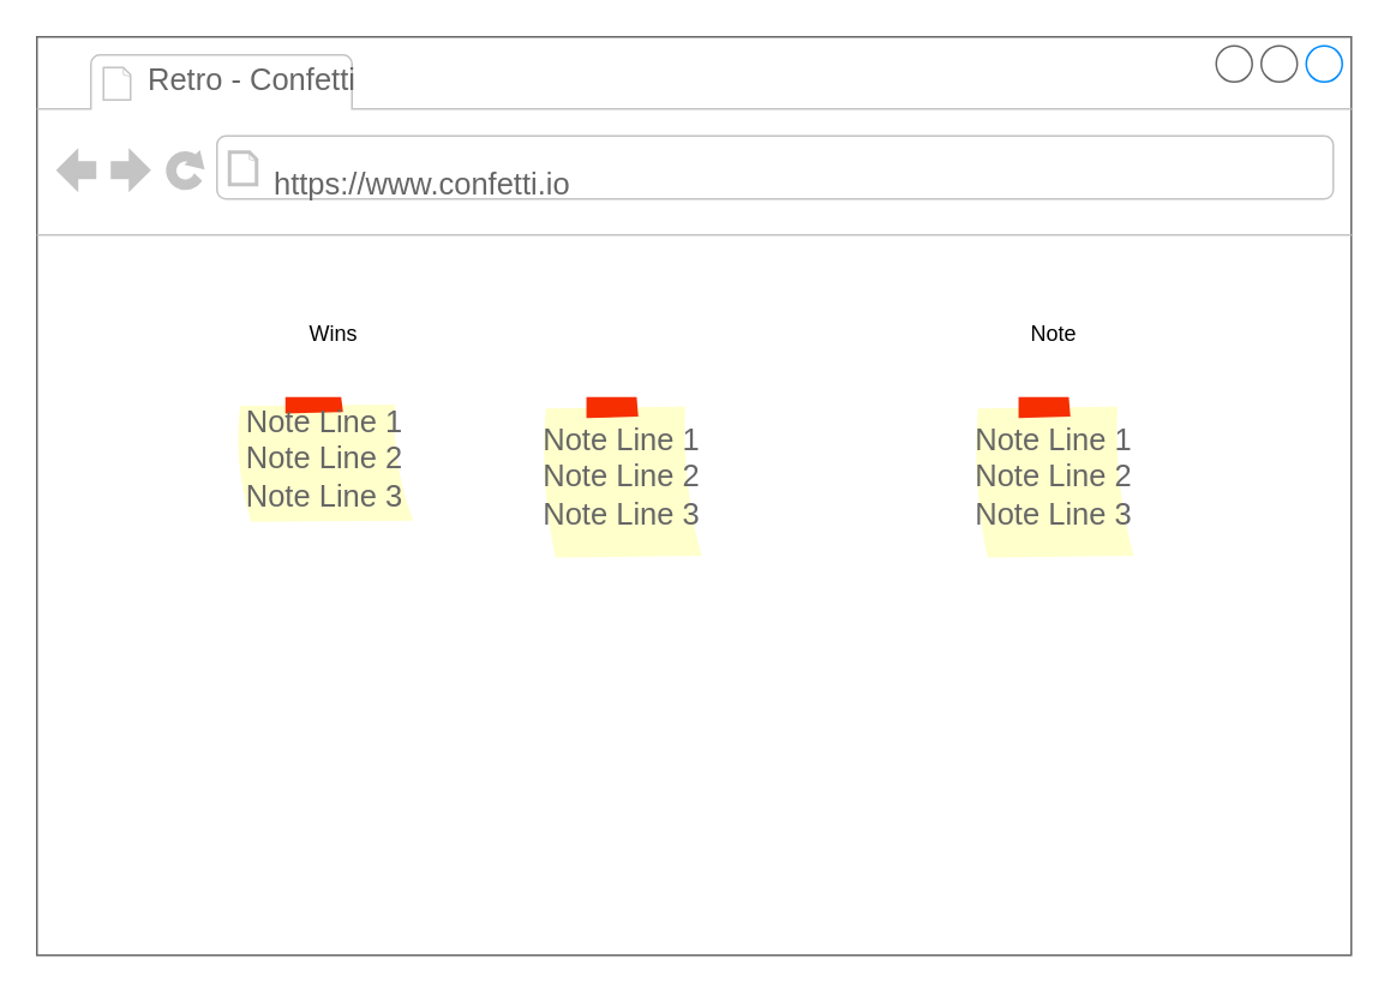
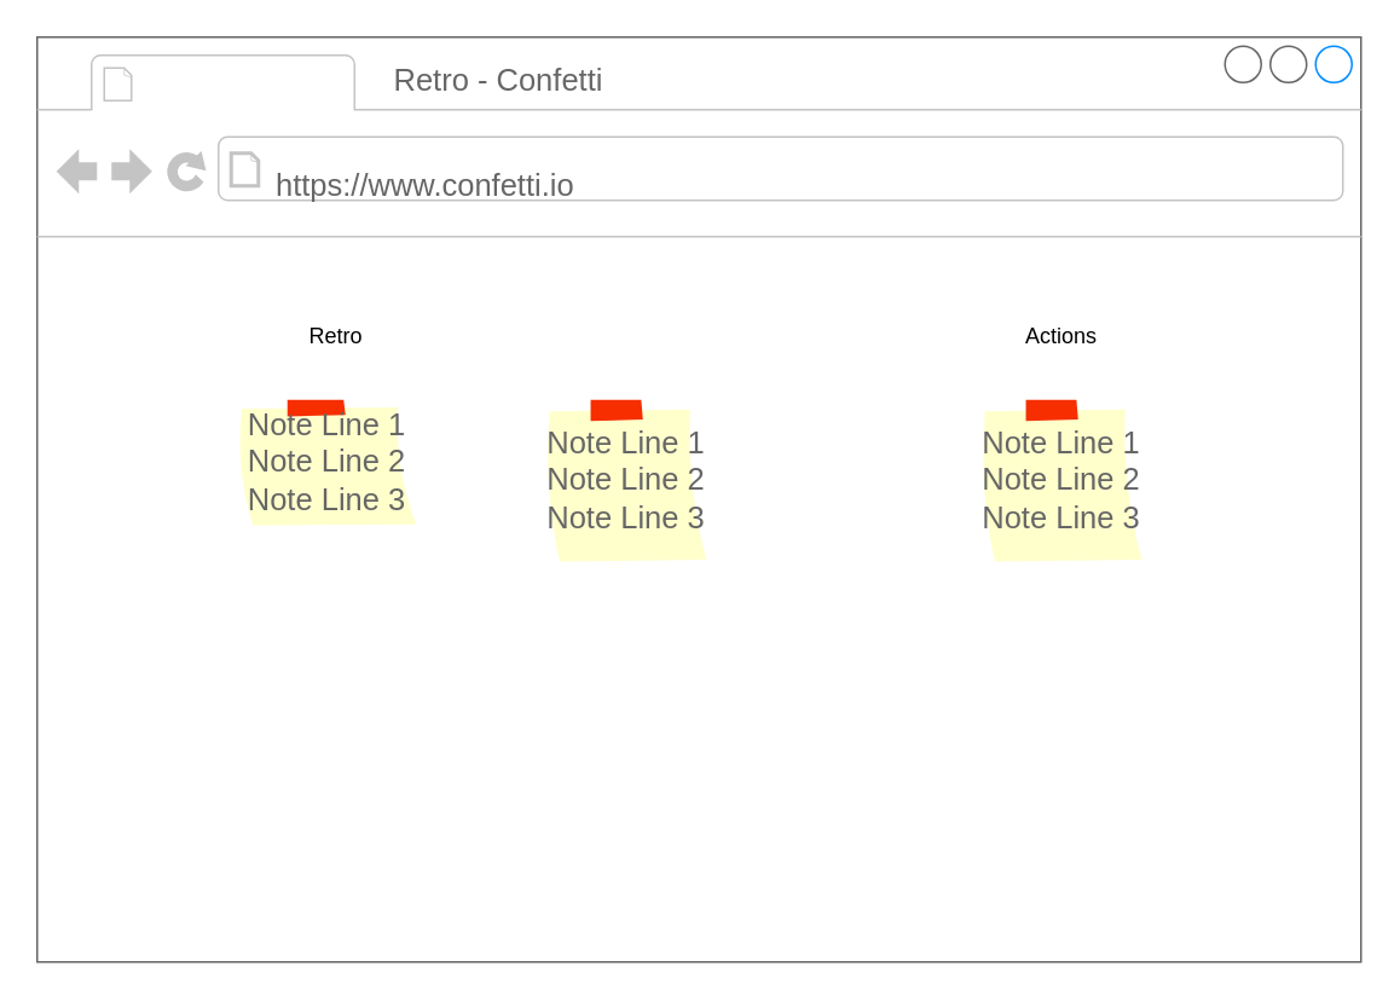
  <mxCell id="0" />
  <mxCell id="1" parent="0" />
  <mxCell id="2" value="" style="strokeWidth=1;shadow=0;dashed=0;align=center;html=1;shape=mxgraph.mockup.containers.browserWindow;rSize=0;strokeColor=#666666;strokeColor2=#008cff;strokeColor3=#c4c4c4;mainText=,;recursiveResize=0;" vertex="1" parent="1"><mxGeometry x="20" y="20" width="730" height="510" as="geometry" /></mxCell>
- <mxCell id="3" value="Retro - Confetti" style="strokeWidth=1;shadow=0;dashed=0;align=center;html=1;shape=mxgraph.mockup.containers.anchor;fontSize=17;fontColor=#666666;align=left;whiteSpace=wrap;" vertex="1" parent="2"><mxGeometry x="60" y="12" width="140" height="26" as="geometry" /></mxCell>
+ <mxCell id="3" value="Retro - Confetti" style="strokeWidth=1;shadow=0;dashed=0;align=center;html=1;shape=mxgraph.mockup.containers.anchor;fontSize=17;fontColor=#666666;align=left;whiteSpace=wrap;" vertex="1" parent="2"><mxGeometry x="195" y="12" width="140" height="26" as="geometry" /></mxCell>
  <mxCell id="4" value="https://www.confetti.io" style="strokeWidth=1;shadow=0;dashed=0;align=center;html=1;shape=mxgraph.mockup.containers.anchor;rSize=0;fontSize=17;fontColor=#666666;align=left;" vertex="1" parent="2"><mxGeometry x="130" y="60" width="250" height="45" as="geometry" /></mxCell>
- <mxCell id="5" value="Wins" style="text;strokeColor=none;align=center;fillColor=none;html=1;verticalAlign=middle;whiteSpace=wrap;rounded=0;" vertex="1" parent="2"><mxGeometry x="135" y="150" width="60" height="30" as="geometry" /></mxCell>
- <mxCell id="6" value="Note" style="text;strokeColor=none;align=center;fillColor=none;html=1;verticalAlign=middle;whiteSpace=wrap;rounded=0;" vertex="1" parent="2"><mxGeometry x="535" y="150" width="60" height="30" as="geometry" /></mxCell>
+ <mxCell id="5" value="Retro" style="text;strokeColor=none;align=center;fillColor=none;html=1;verticalAlign=middle;whiteSpace=wrap;rounded=0;" vertex="1" parent="2"><mxGeometry x="135" y="150" width="60" height="30" as="geometry" /></mxCell>
+ <mxCell id="6" value="Actions" style="text;strokeColor=none;align=center;fillColor=none;html=1;verticalAlign=middle;whiteSpace=wrap;rounded=0;" vertex="1" parent="2"><mxGeometry x="535" y="150" width="60" height="30" as="geometry" /></mxCell>
  <mxCell id="7" value="Note Line 1&#10;Note Line 2&#10;Note Line 3" style="strokeWidth=1;shadow=0;dashed=0;align=center;html=1;shape=mxgraph.mockup.text.stickyNote2;fontColor=#666666;mainText=;fontSize=17;whiteSpace=wrap;fillColor=#ffffcc;strokeColor=#F62E00;" vertex="1" parent="2"><mxGeometry x="110" y="200" width="100" height="70" as="geometry" /></mxCell>
  <mxCell id="8" value="Note Line 1&#10;Note Line 2&#10;Note Line 3" style="strokeWidth=1;shadow=0;dashed=0;align=center;html=1;shape=mxgraph.mockup.text.stickyNote2;fontColor=#666666;mainText=;fontSize=17;whiteSpace=wrap;fillColor=#ffffcc;strokeColor=#F62E00;" vertex="1" parent="2"><mxGeometry x="280" y="200" width="90" height="90" as="geometry" /></mxCell>
  <mxCell id="9" value="Note Line 1&#10;Note Line 2&#10;Note Line 3" style="strokeWidth=1;shadow=0;dashed=0;align=center;html=1;shape=mxgraph.mockup.text.stickyNote2;fontColor=#666666;mainText=;fontSize=17;whiteSpace=wrap;fillColor=#ffffcc;strokeColor=#F62E00;" vertex="1" parent="2"><mxGeometry x="520" y="200" width="90" height="90" as="geometry" /></mxCell>
